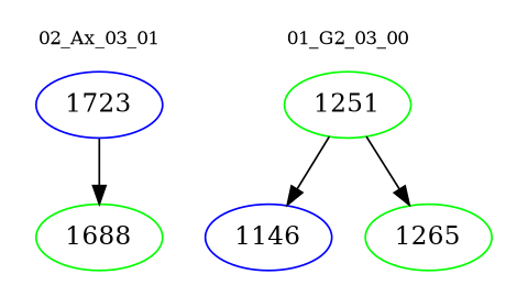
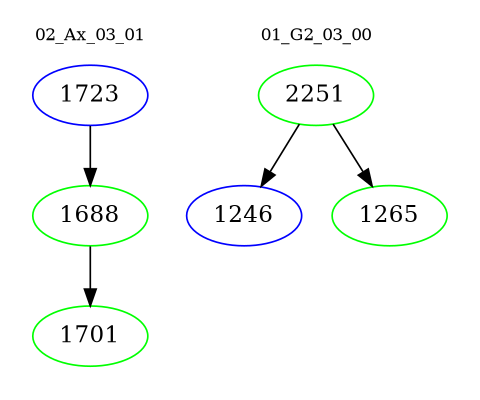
  digraph {
    node [color=green]
    edge [color=black]
    n1 [label=1688]
    n2 [color=blue label=1723]
-   n4 [label=1251]
-   n5 [color=blue label=1146]
+   n3 [label=1701]
+   n4 [label=2251]
+   n5 [color=blue label=1246]
    n6 [label=1265]
    subgraph cluster_1 {
      color=white
      fontsize=10
      label="02_Ax_03_01"
      n1
      n2
+     n3
    }
    subgraph cluster_2 {
      color=white
      fontsize=10
      label="01_G2_03_00"
      n4
      n5
      n6
    }
+   n1 -> n3
    n2 -> n1
    n4 -> n5
    n4 -> n6
  }
